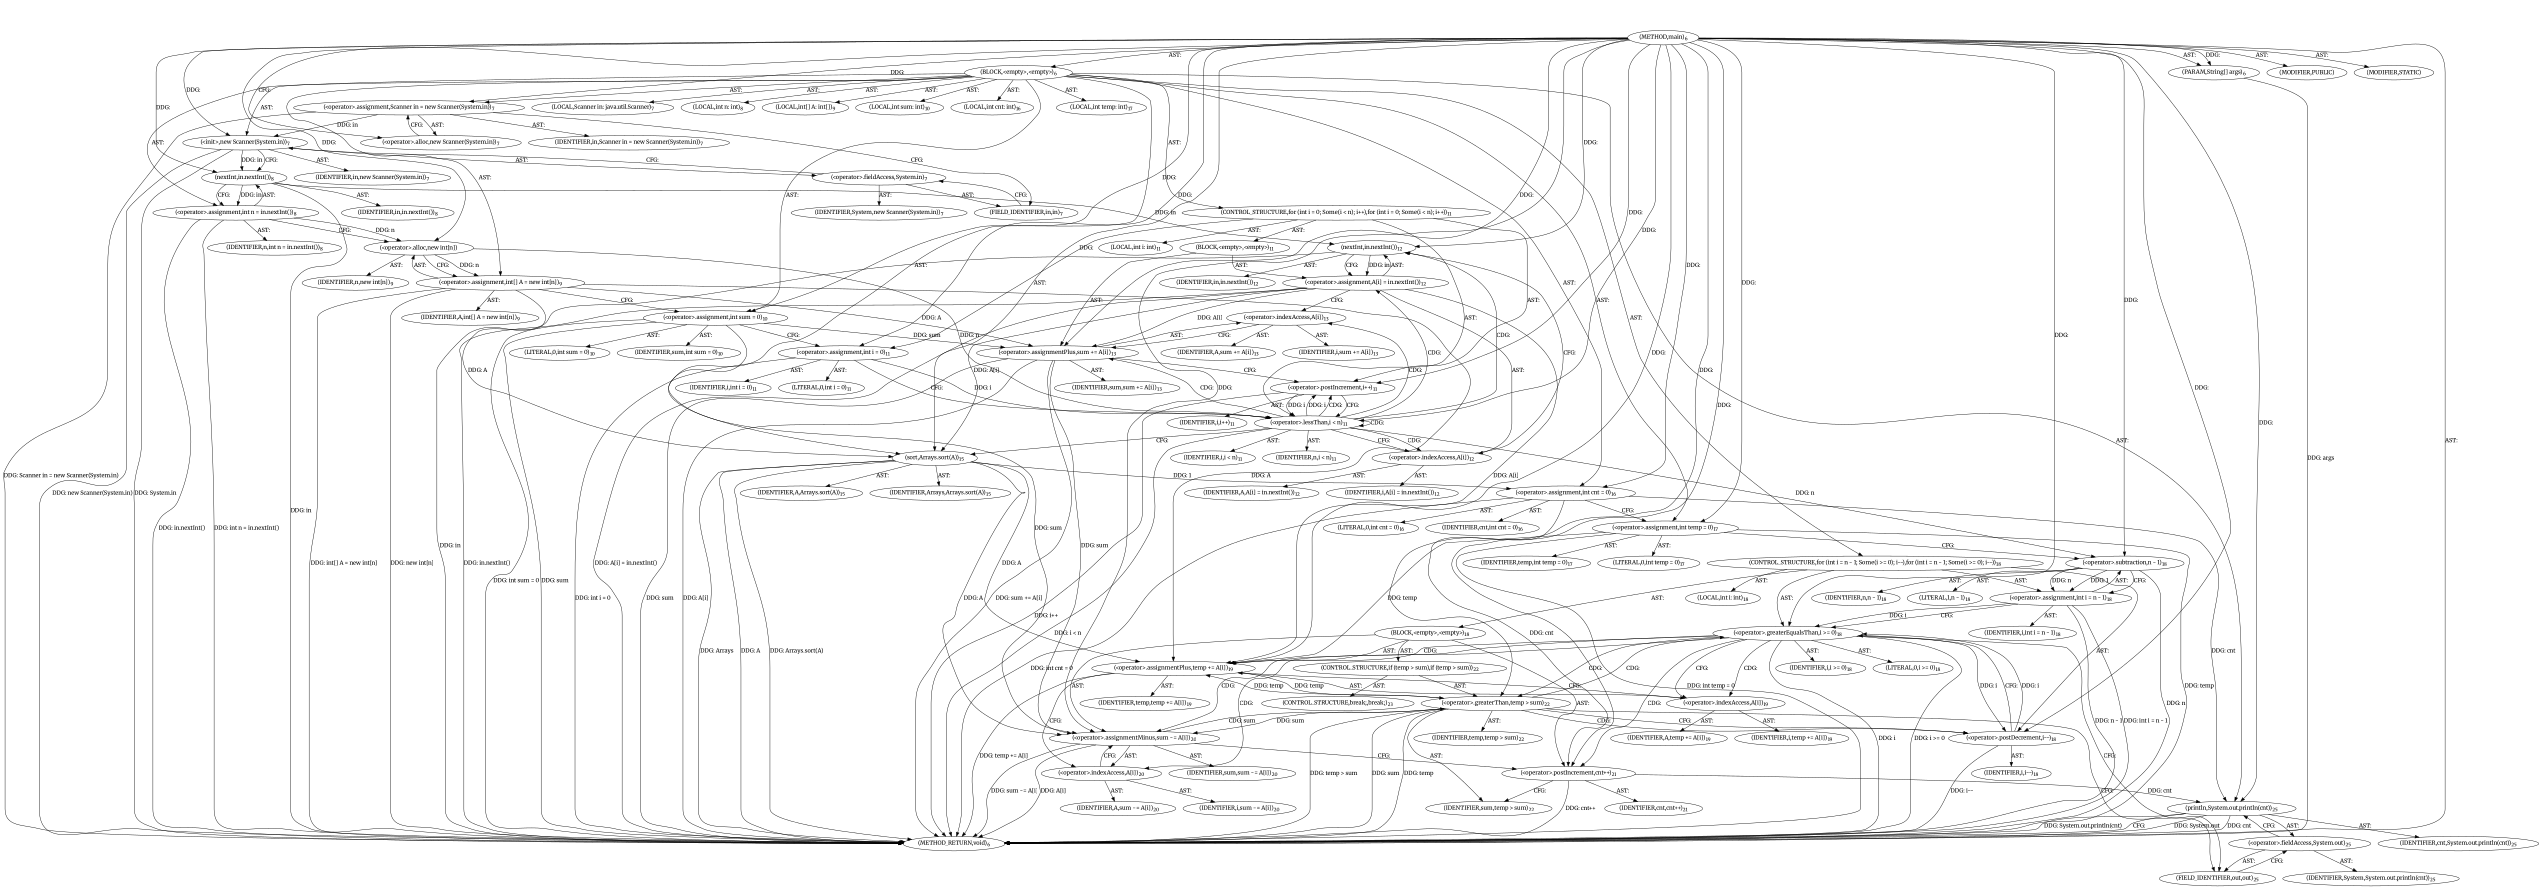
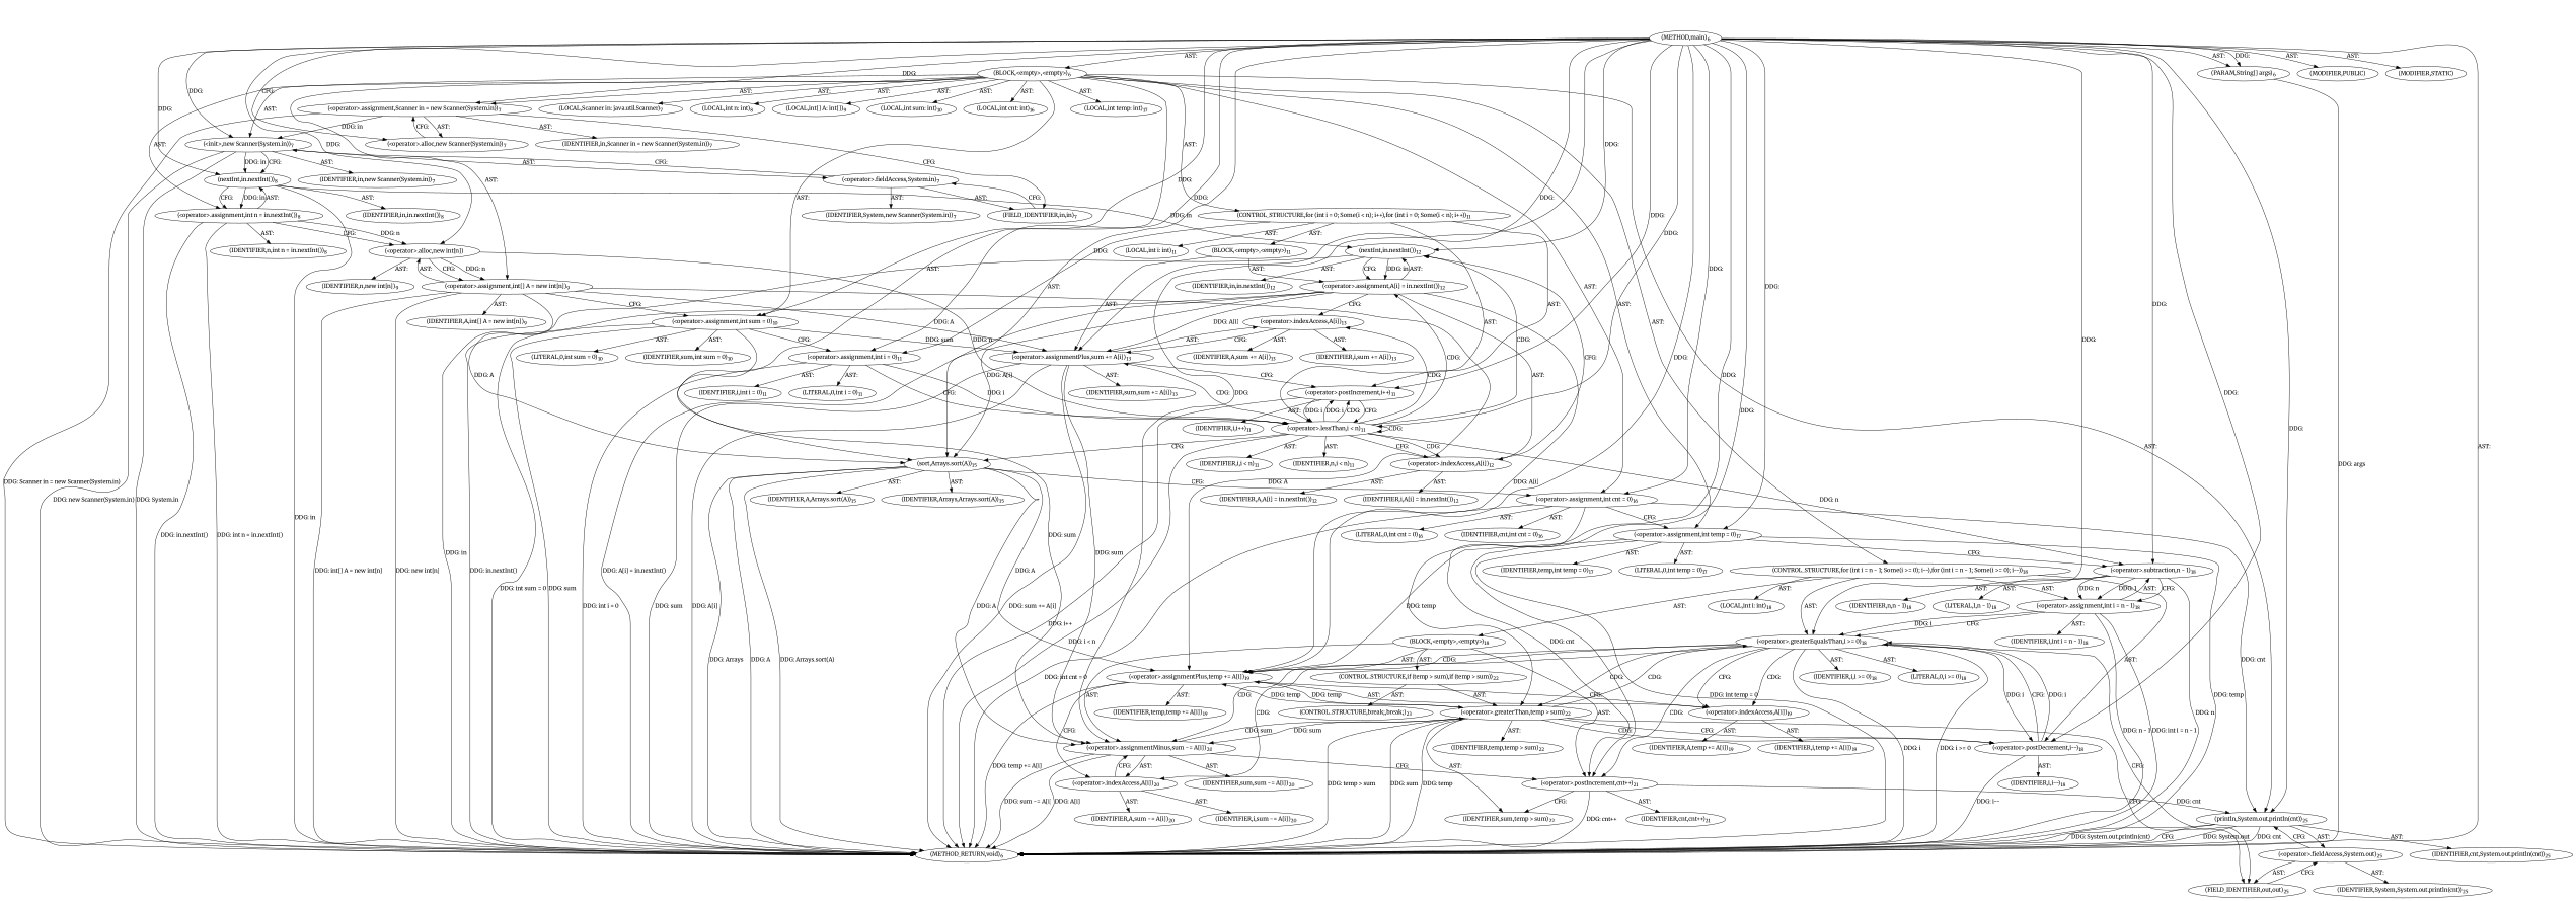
  digraph {
    fontname=Merriweather
    node [fontname=Merriweather]
    edge [fontname=Merriweather]
    n1 [label=<(METHOD,main)<SUB>6</SUB>>]
    n2 [label=<(PARAM,String[] args)<SUB>6</SUB>>]
    n3 [label=<(BLOCK,&lt;empty&gt;,&lt;empty&gt;)<SUB>6</SUB>>]
    n4 [label=<(&lt;operator&gt;.assignment,Scanner in = new Scanner(System.in))<SUB>7</SUB>>]
    n5 [label=<(&lt;operator&gt;.alloc,new Scanner(System.in))<SUB>7</SUB>>]
    n6 [label=<(&lt;init&gt;,new Scanner(System.in))<SUB>7</SUB>>]
    n7 [label=<(nextInt,in.nextInt())<SUB>8</SUB>>]
    n8 [label=<(&lt;operator&gt;.alloc,new int[n])>]
    n9 [label=<(&lt;operator&gt;.assignment,int sum = 0)<SUB>10</SUB>>]
    n10 [label=<(&lt;operator&gt;.assignment,int i = 0)<SUB>11</SUB>>]
    n11 [label=<(&lt;operator&gt;.lessThan,i &lt; n)<SUB>11</SUB>>]
    n12 [label=<(&lt;operator&gt;.postIncrement,i++)<SUB>11</SUB>>]
    n13 [label=<(nextInt,in.nextInt())<SUB>12</SUB>>]
    n14 [label=<(&lt;operator&gt;.assignmentPlus,sum += A[i])<SUB>13</SUB>>]
    n15 [label=<(sort,Arrays.sort(A))<SUB>15</SUB>>]
    n16 [label=<(&lt;operator&gt;.assignment,int cnt = 0)<SUB>16</SUB>>]
    n17 [label=<(&lt;operator&gt;.assignment,int temp = 0)<SUB>17</SUB>>]
    n18 [label=<(&lt;operator&gt;.subtraction,n - 1)<SUB>18</SUB>>]
    n19 [label=<(&lt;operator&gt;.greaterEqualsThan,i &gt;= 0)<SUB>18</SUB>>]
    n20 [label=<(&lt;operator&gt;.postDecrement,i--)<SUB>18</SUB>>]
    n21 [label=<(&lt;operator&gt;.assignmentPlus,temp += A[i])<SUB>19</SUB>>]
    n22 [label=<(&lt;operator&gt;.assignmentMinus,sum -= A[i])<SUB>20</SUB>>]
    n23 [label=<(&lt;operator&gt;.postIncrement,cnt++)<SUB>21</SUB>>]
    n24 [label=<(&lt;operator&gt;.greaterThan,temp &gt; sum)<SUB>22</SUB>>]
    n25 [label=<(println,System.out.println(cnt))<SUB>25</SUB>>]
    n26 [label=<(MODIFIER,PUBLIC)>]
    n27 [label=<(MODIFIER,STATIC)>]
    n28 [label=<(METHOD_RETURN,void)<SUB>6</SUB>>]
    n29 [label=<(LOCAL,Scanner in: java.util.Scanner)<SUB>7</SUB>>]
    n30 [label=<(LOCAL,int n: int)<SUB>8</SUB>>]
    n31 [label=<(&lt;operator&gt;.assignment,int n = in.nextInt())<SUB>8</SUB>>]
    n32 [label=<(LOCAL,int[] A: int[])<SUB>9</SUB>>]
    n33 [label=<(&lt;operator&gt;.assignment,int[] A = new int[n])<SUB>9</SUB>>]
    n34 [label=<(LOCAL,int sum: int)<SUB>10</SUB>>]
    n35 [label=<(CONTROL_STRUCTURE,for (int i = 0; Some(i &lt; n); i++),for (int i = 0; Some(i &lt; n); i++))<SUB>11</SUB>>]
    n36 [label=<(LOCAL,int cnt: int)<SUB>16</SUB>>]
    n37 [label=<(LOCAL,int temp: int)<SUB>17</SUB>>]
    n38 [label=<(CONTROL_STRUCTURE,for (int i = n - 1; Some(i &gt;= 0); i--),for (int i = n - 1; Some(i &gt;= 0); i--))<SUB>18</SUB>>]
    n39 [label=<(IDENTIFIER,in,Scanner in = new Scanner(System.in))<SUB>7</SUB>>]
    n40 [label=<(FIELD_IDENTIFIER,in,in)<SUB>7</SUB>>]
    n41 [label=<(IDENTIFIER,in,new Scanner(System.in))<SUB>7</SUB>>]
    n42 [label=<(&lt;operator&gt;.fieldAccess,System.in)<SUB>7</SUB>>]
    n43 [label=<(IDENTIFIER,in,in.nextInt())<SUB>8</SUB>>]
    n44 [label=<(IDENTIFIER,n,new int[n])<SUB>9</SUB>>]
    n45 [label=<(IDENTIFIER,sum,int sum = 0)<SUB>10</SUB>>]
    n46 [label=<(LITERAL,0,int sum = 0)<SUB>10</SUB>>]
    n47 [label=<(IDENTIFIER,i,int i = 0)<SUB>11</SUB>>]
    n48 [label=<(LITERAL,0,int i = 0)<SUB>11</SUB>>]
    n49 [label=<(IDENTIFIER,i,i &lt; n)<SUB>11</SUB>>]
    n50 [label=<(IDENTIFIER,n,i &lt; n)<SUB>11</SUB>>]
    n51 [label=<(&lt;operator&gt;.assignment,A[i] = in.nextInt())<SUB>12</SUB>>]
    n52 [label=<(&lt;operator&gt;.indexAccess,A[i])<SUB>12</SUB>>]
    n53 [label=<(&lt;operator&gt;.indexAccess,A[i])<SUB>13</SUB>>]
    n54 [label=<(IDENTIFIER,i,i++)<SUB>11</SUB>>]
    n55 [label=<(IDENTIFIER,in,in.nextInt())<SUB>12</SUB>>]
    n56 [label=<(IDENTIFIER,sum,sum += A[i])<SUB>13</SUB>>]
    n57 [label=<(IDENTIFIER,Arrays,Arrays.sort(A))<SUB>15</SUB>>]
    n58 [label=<(IDENTIFIER,A,Arrays.sort(A))<SUB>15</SUB>>]
    n59 [label=<(IDENTIFIER,cnt,int cnt = 0)<SUB>16</SUB>>]
    n60 [label=<(LITERAL,0,int cnt = 0)<SUB>16</SUB>>]
    n61 [label=<(IDENTIFIER,temp,int temp = 0)<SUB>17</SUB>>]
    n62 [label=<(LITERAL,0,int temp = 0)<SUB>17</SUB>>]
    n63 [label=<(&lt;operator&gt;.assignment,int i = n - 1)<SUB>18</SUB>>]
    n64 [label=<(IDENTIFIER,n,n - 1)<SUB>18</SUB>>]
    n65 [label=<(LITERAL,1,n - 1)<SUB>18</SUB>>]
    n66 [label=<(IDENTIFIER,i,i &gt;= 0)<SUB>18</SUB>>]
    n67 [label=<(LITERAL,0,i &gt;= 0)<SUB>18</SUB>>]
    n68 [label=<(&lt;operator&gt;.indexAccess,A[i])<SUB>19</SUB>>]
    n69 [label=<(&lt;operator&gt;.indexAccess,A[i])<SUB>20</SUB>>]
    n70 [label=<(FIELD_IDENTIFIER,out,out)<SUB>25</SUB>>]
    n71 [label=<(IDENTIFIER,i,i--)<SUB>18</SUB>>]
    n72 [label=<(IDENTIFIER,temp,temp += A[i])<SUB>19</SUB>>]
    n73 [label=<(IDENTIFIER,sum,sum -= A[i])<SUB>20</SUB>>]
    n74 [label=<(IDENTIFIER,cnt,cnt++)<SUB>21</SUB>>]
    n75 [label=<(IDENTIFIER,sum,temp &gt; sum)<SUB>22</SUB>>]
    n76 [label=<(IDENTIFIER,temp,temp &gt; sum)<SUB>22</SUB>>]
    n77 [label=<(&lt;operator&gt;.fieldAccess,System.out)<SUB>25</SUB>>]
    n78 [label=<(IDENTIFIER,cnt,System.out.println(cnt))<SUB>25</SUB>>]
    n79 [label=<(IDENTIFIER,n,int n = in.nextInt())<SUB>8</SUB>>]
    n80 [label=<(IDENTIFIER,A,int[] A = new int[n])<SUB>9</SUB>>]
    n81 [label=<(LOCAL,int i: int)<SUB>11</SUB>>]
    n82 [label=<(BLOCK,&lt;empty&gt;,&lt;empty&gt;)<SUB>11</SUB>>]
    n83 [label=<(LOCAL,int i: int)<SUB>18</SUB>>]
    n84 [label=<(BLOCK,&lt;empty&gt;,&lt;empty&gt;)<SUB>18</SUB>>]
    n85 [label=<(IDENTIFIER,System,new Scanner(System.in))<SUB>7</SUB>>]
    n86 [label=<(IDENTIFIER,A,A[i] = in.nextInt())<SUB>12</SUB>>]
    n87 [label=<(IDENTIFIER,i,A[i] = in.nextInt())<SUB>12</SUB>>]
    n88 [label=<(IDENTIFIER,A,sum += A[i])<SUB>13</SUB>>]
    n89 [label=<(IDENTIFIER,i,sum += A[i])<SUB>13</SUB>>]
    n90 [label=<(IDENTIFIER,i,int i = n - 1)<SUB>18</SUB>>]
    n91 [label=<(CONTROL_STRUCTURE,if (temp &gt; sum),if (temp &gt; sum))<SUB>22</SUB>>]
    n92 [label=<(IDENTIFIER,A,temp += A[i])<SUB>19</SUB>>]
    n93 [label=<(IDENTIFIER,i,temp += A[i])<SUB>19</SUB>>]
    n94 [label=<(IDENTIFIER,A,sum -= A[i])<SUB>20</SUB>>]
    n95 [label=<(IDENTIFIER,i,sum -= A[i])<SUB>20</SUB>>]
    n96 [label=<(CONTROL_STRUCTURE,break;,break;)<SUB>23</SUB>>]
    n97 [label=<(IDENTIFIER,System,System.out.println(cnt))<SUB>25</SUB>>]
    n1 -> n2 [label="AST: "]
    n1 -> n2 [label="DDG: "]
    n1 -> n3 [label="AST: "]
    n1 -> n4 [label="DDG: "]
    n1 -> n5 [label="CFG: "]
    n1 -> n6 [label="DDG: "]
    n1 -> n7 [label="DDG: "]
    n1 -> n8 [label="DDG: "]
    n1 -> n9 [label="DDG: "]
    n1 -> n10 [label="DDG: "]
    n1 -> n11 [label="DDG: "]
    n1 -> n12 [label="DDG: "]
    n1 -> n13 [label="DDG: "]
    n1 -> n14 [label="DDG: "]
    n1 -> n15 [label="DDG: "]
    n1 -> n16 [label="DDG: "]
    n1 -> n17 [label="DDG: "]
    n1 -> n18 [label="DDG: "]
    n1 -> n19 [label="DDG: "]
    n1 -> n20 [label="DDG: "]
    n1 -> n21 [label="DDG: "]
    n1 -> n22 [label="DDG: "]
    n1 -> n23 [label="DDG: "]
    n1 -> n24 [label="DDG: "]
    n1 -> n25 [label="DDG: "]
    n1 -> n26 [label="AST: "]
    n1 -> n27 [label="AST: "]
    n1 -> n28 [label="AST: "]
    n2 -> n28 [label="DDG: args"]
    n3 -> n4 [label="AST: "]
    n3 -> n6 [label="AST: "]
    n3 -> n9 [label="AST: "]
    n3 -> n15 [label="AST: "]
    n3 -> n16 [label="AST: "]
    n3 -> n17 [label="AST: "]
    n3 -> n25 [label="AST: "]
    n3 -> n29 [label="AST: "]
    n3 -> n30 [label="AST: "]
    n3 -> n31 [label="AST: "]
    n3 -> n32 [label="AST: "]
    n3 -> n33 [label="AST: "]
    n3 -> n34 [label="AST: "]
    n3 -> n35 [label="AST: "]
    n3 -> n36 [label="AST: "]
    n3 -> n37 [label="AST: "]
    n3 -> n38 [label="AST: "]
    n4 -> n5 [label="AST: "]
    n4 -> n6 [label="DDG: in"]
    n4 -> n28 [label="DDG: Scanner in = new Scanner(System.in)"]
    n4 -> n39 [label="AST: "]
    n4 -> n40 [label="CFG: "]
    n5 -> n4 [label="CFG: "]
    n6 -> n7 [label="CFG: "]
    n6 -> n7 [label="DDG: in"]
    n6 -> n28 [label="DDG: System.in"]
    n6 -> n28 [label="DDG: new Scanner(System.in)"]
    n6 -> n41 [label="AST: "]
    n6 -> n42 [label="AST: "]
    n7 -> n13 [label="DDG: in"]
    n7 -> n28 [label="DDG: in"]
    n7 -> n31 [label="CFG: "]
    n7 -> n31 [label="DDG: in"]
    n7 -> n43 [label="AST: "]
    n8 -> n11 [label="DDG: n"]
    n8 -> n33 [label="CFG: "]
    n8 -> n33 [label="DDG: n"]
    n8 -> n44 [label="AST: "]
    n9 -> n10 [label="CFG: "]
    n9 -> n14 [label="DDG: sum"]
    n9 -> n22 [label="DDG: sum"]
    n9 -> n28 [label="DDG: sum"]
    n9 -> n28 [label="DDG: int sum = 0"]
    n9 -> n45 [label="AST: "]
    n9 -> n46 [label="AST: "]
    n10 -> n11 [label="CFG: "]
    n10 -> n11 [label="DDG: i"]
    n10 -> n28 [label="DDG: int i = 0"]
    n10 -> n47 [label="AST: "]
    n10 -> n48 [label="AST: "]
    n11 -> n11 [label="CDG: "]
    n11 -> n12 [label="DDG: i"]
    n11 -> n12 [label="CDG: "]
    n11 -> n13 [label="CDG: "]
    n11 -> n14 [label="CDG: "]
    n11 -> n15 [label="CFG: "]
    n11 -> n18 [label="DDG: n"]
    n11 -> n28 [label="DDG: i &lt; n"]
    n11 -> n49 [label="AST: "]
    n11 -> n50 [label="AST: "]
    n11 -> n51 [label="CDG: "]
    n11 -> n52 [label="CFG: "]
    n11 -> n52 [label="CDG: "]
    n11 -> n53 [label="CDG: "]
    n12 -> n11 [label="CFG: "]
    n12 -> n11 [label="DDG: i"]
    n12 -> n28 [label="DDG: i++"]
    n12 -> n54 [label="AST: "]
    n13 -> n28 [label="DDG: in"]
    n13 -> n51 [label="CFG: "]
    n13 -> n51 [label="DDG: in"]
    n13 -> n55 [label="AST: "]
    n14 -> n12 [label="CFG: "]
    n14 -> n22 [label="DDG: sum"]
    n14 -> n28 [label="DDG: sum"]
    n14 -> n28 [label="DDG: A[i]"]
    n14 -> n28 [label="DDG: sum += A[i]"]
    n14 -> n53 [label="AST: "]
    n14 -> n56 [label="AST: "]
-   n15 -> n16 [label="DDG: 1"]
+   n15 -> n16 [label="CFG: "]
    n15 -> n21 [label="DDG: A"]
    n15 -> n22 [label="DDG: A"]
    n15 -> n28 [label="DDG: A"]
    n15 -> n28 [label="DDG: Arrays.sort(A)"]
    n15 -> n28 [label="DDG: Arrays"]
    n15 -> n57 [label="AST: "]
    n15 -> n58 [label="AST: "]
    n16 -> n17 [label="CFG: "]
    n16 -> n23 [label="DDG: cnt"]
    n16 -> n25 [label="DDG: cnt"]
    n16 -> n28 [label="DDG: int cnt = 0"]
    n16 -> n59 [label="AST: "]
    n16 -> n60 [label="AST: "]
    n17 -> n18 [label="CFG: "]
    n17 -> n21 [label="DDG: temp"]
    n17 -> n28 [label="DDG: temp"]
    n17 -> n28 [label="DDG: int temp = 0"]
    n17 -> n61 [label="AST: "]
    n17 -> n62 [label="AST: "]
    n18 -> n28 [label="DDG: n"]
    n18 -> n63 [label="CFG: "]
    n18 -> n63 [label="DDG: n"]
    n18 -> n63 [label="DDG: 1"]
    n18 -> n64 [label="AST: "]
    n18 -> n65 [label="AST: "]
    n19 -> n20 [label="DDG: i"]
    n19 -> n21 [label="CDG: "]
    n19 -> n22 [label="CDG: "]
    n19 -> n23 [label="CDG: "]
    n19 -> n24 [label="CDG: "]
    n19 -> n28 [label="DDG: i"]
    n19 -> n28 [label="DDG: i &gt;= 0"]
    n19 -> n66 [label="AST: "]
    n19 -> n67 [label="AST: "]
    n19 -> n68 [label="CFG: "]
    n19 -> n68 [label="CDG: "]
    n19 -> n69 [label="CDG: "]
    n19 -> n70 [label="CFG: "]
    n20 -> n19 [label="CFG: "]
    n20 -> n19 [label="DDG: i"]
    n20 -> n28 [label="DDG: i--"]
    n20 -> n71 [label="AST: "]
    n21 -> n24 [label="DDG: temp"]
    n21 -> n28 [label="DDG: temp += A[i]"]
    n21 -> n68 [label="AST: "]
    n21 -> n69 [label="CFG: "]
    n21 -> n72 [label="AST: "]
    n22 -> n23 [label="CFG: "]
    n22 -> n24 [label="CDG: sum"]
    n22 -> n28 [label="DDG: A[i]"]
    n22 -> n28 [label="DDG: sum -= A[i]"]
    n22 -> n69 [label="AST: "]
    n22 -> n73 [label="AST: "]
    n23 -> n25 [label="DDG: cnt"]
    n23 -> n28 [label="DDG: cnt++"]
    n23 -> n74 [label="AST: "]
    n23 -> n75 [label="CFG: "]
    n24 -> n19 [label="CDG: "]
    n24 -> n20 [label="CFG: "]
    n24 -> n20 [label="CDG: "]
    n24 -> n21 [label="DDG: temp"]
    n24 -> n22 [label="DDG: sum"]
    n24 -> n28 [label="DDG: temp"]
    n24 -> n28 [label="DDG: sum"]
    n24 -> n28 [label="DDG: temp &gt; sum"]
    n24 -> n70 [label="CFG: "]
    n24 -> n75 [label="AST: "]
    n24 -> n76 [label="AST: "]
    n25 -> n28 [label="CFG: "]
    n25 -> n28 [label="DDG: System.out"]
    n25 -> n28 [label="DDG: cnt"]
    n25 -> n28 [label="DDG: System.out.println(cnt)"]
    n25 -> n77 [label="AST: "]
    n25 -> n78 [label="AST: "]
    n31 -> n7 [label="AST: "]
    n31 -> n8 [label="CFG: "]
    n31 -> n8 [label="DDG: n"]
    n31 -> n28 [label="DDG: in.nextInt()"]
    n31 -> n28 [label="DDG: int n = in.nextInt()"]
    n31 -> n79 [label="AST: "]
    n33 -> n8 [label="AST: "]
    n33 -> n9 [label="CFG: "]
    n33 -> n14 [label="DDG: A"]
    n33 -> n15 [label="DDG: A"]
    n33 -> n21 [label="DDG: A"]
    n33 -> n28 [label="DDG: new int[n]"]
    n33 -> n28 [label="DDG: int[] A = new int[n]"]
    n33 -> n80 [label="AST: "]
    n35 -> n10 [label="AST: "]
    n35 -> n11 [label="AST: "]
    n35 -> n12 [label="AST: "]
    n35 -> n81 [label="AST: "]
    n35 -> n82 [label="AST: "]
    n38 -> n19 [label="AST: "]
    n38 -> n20 [label="AST: "]
    n38 -> n63 [label="AST: "]
    n38 -> n83 [label="AST: "]
    n38 -> n84 [label="AST: "]
    n40 -> n42 [label="CFG: "]
    n42 -> n6 [label="CFG: "]
    n42 -> n40 [label="AST: "]
    n42 -> n85 [label="AST: "]
    n51 -> n13 [label="AST: "]
    n51 -> n14 [label="DDG: A[i]"]
    n51 -> n15 [label="DDG: A[i]"]
    n51 -> n21 [label="DDG: A[i]"]
    n51 -> n28 [label="DDG: in.nextInt()"]
    n51 -> n28 [label="DDG: A[i] = in.nextInt()"]
    n51 -> n52 [label="AST: "]
    n51 -> n53 [label="CFG: "]
    n52 -> n13 [label="CFG: "]
    n52 -> n86 [label="AST: "]
    n52 -> n87 [label="AST: "]
    n53 -> n14 [label="CFG: "]
    n53 -> n88 [label="AST: "]
    n53 -> n89 [label="AST: "]
    n63 -> n18 [label="AST: "]
    n63 -> n19 [label="CFG: "]
    n63 -> n19 [label="DDG: i"]
    n63 -> n28 [label="DDG: n - 1"]
    n63 -> n28 [label="DDG: int i = n - 1"]
    n63 -> n90 [label="AST: "]
    n68 -> n21 [label="CFG: "]
    n68 -> n92 [label="AST: "]
    n68 -> n93 [label="AST: "]
    n69 -> n22 [label="CFG: "]
    n69 -> n94 [label="AST: "]
    n69 -> n95 [label="AST: "]
    n70 -> n77 [label="CFG: "]
    n77 -> n25 [label="CFG: "]
    n77 -> n70 [label="AST: "]
    n77 -> n97 [label="AST: "]
    n82 -> n14 [label="AST: "]
    n82 -> n51 [label="AST: "]
    n84 -> n21 [label="AST: "]
    n84 -> n22 [label="AST: "]
    n84 -> n23 [label="AST: "]
    n84 -> n91 [label="AST: "]
    n91 -> n24 [label="AST: "]
    n91 -> n96 [label="AST: "]
  }
